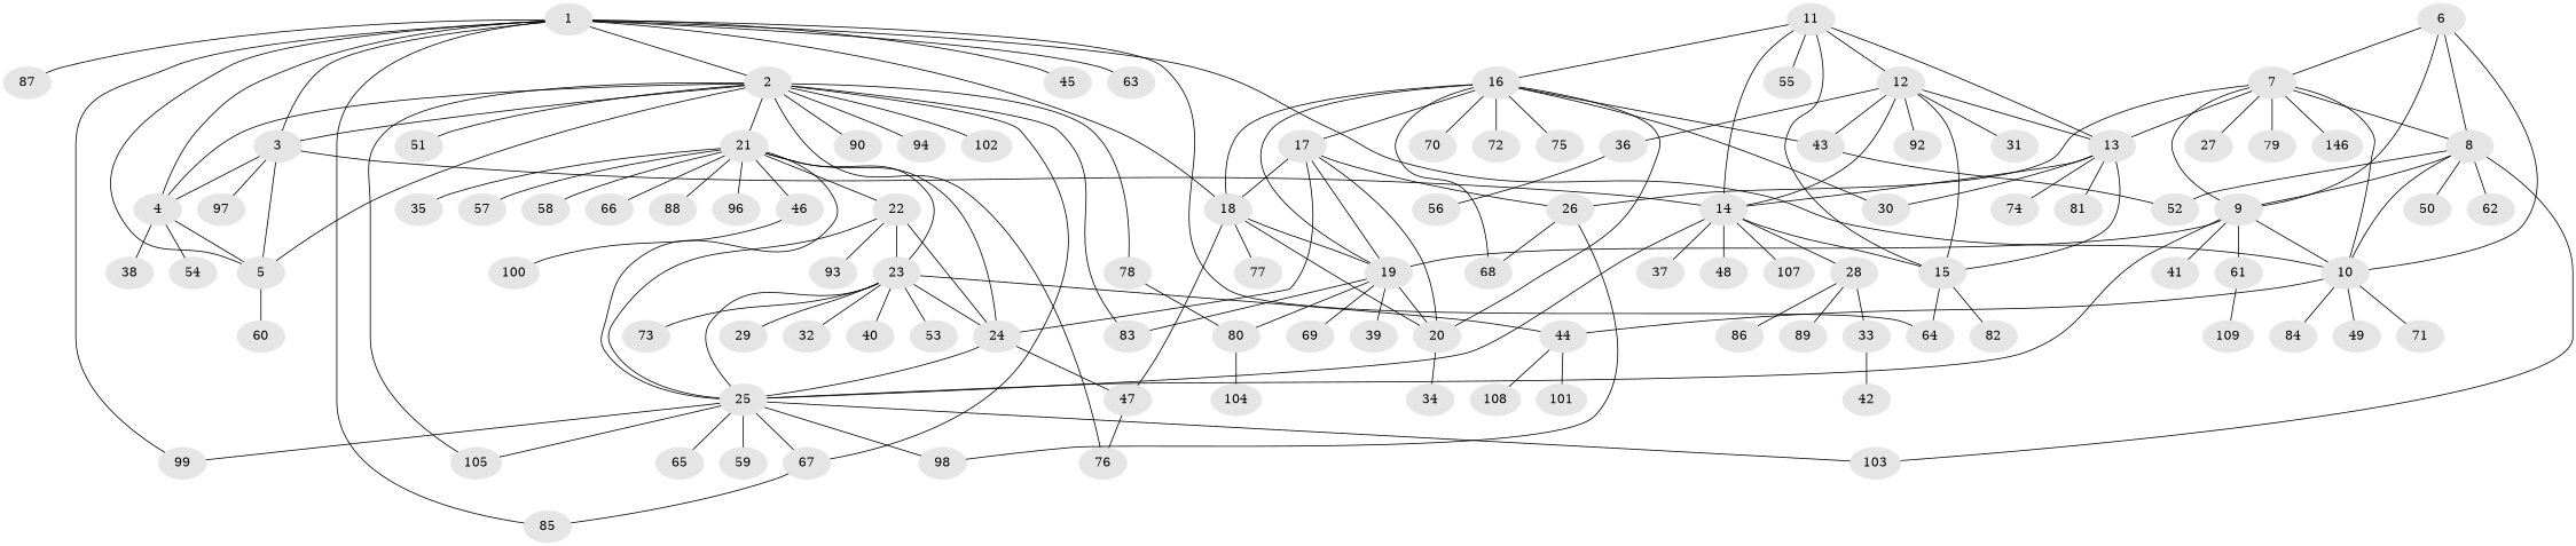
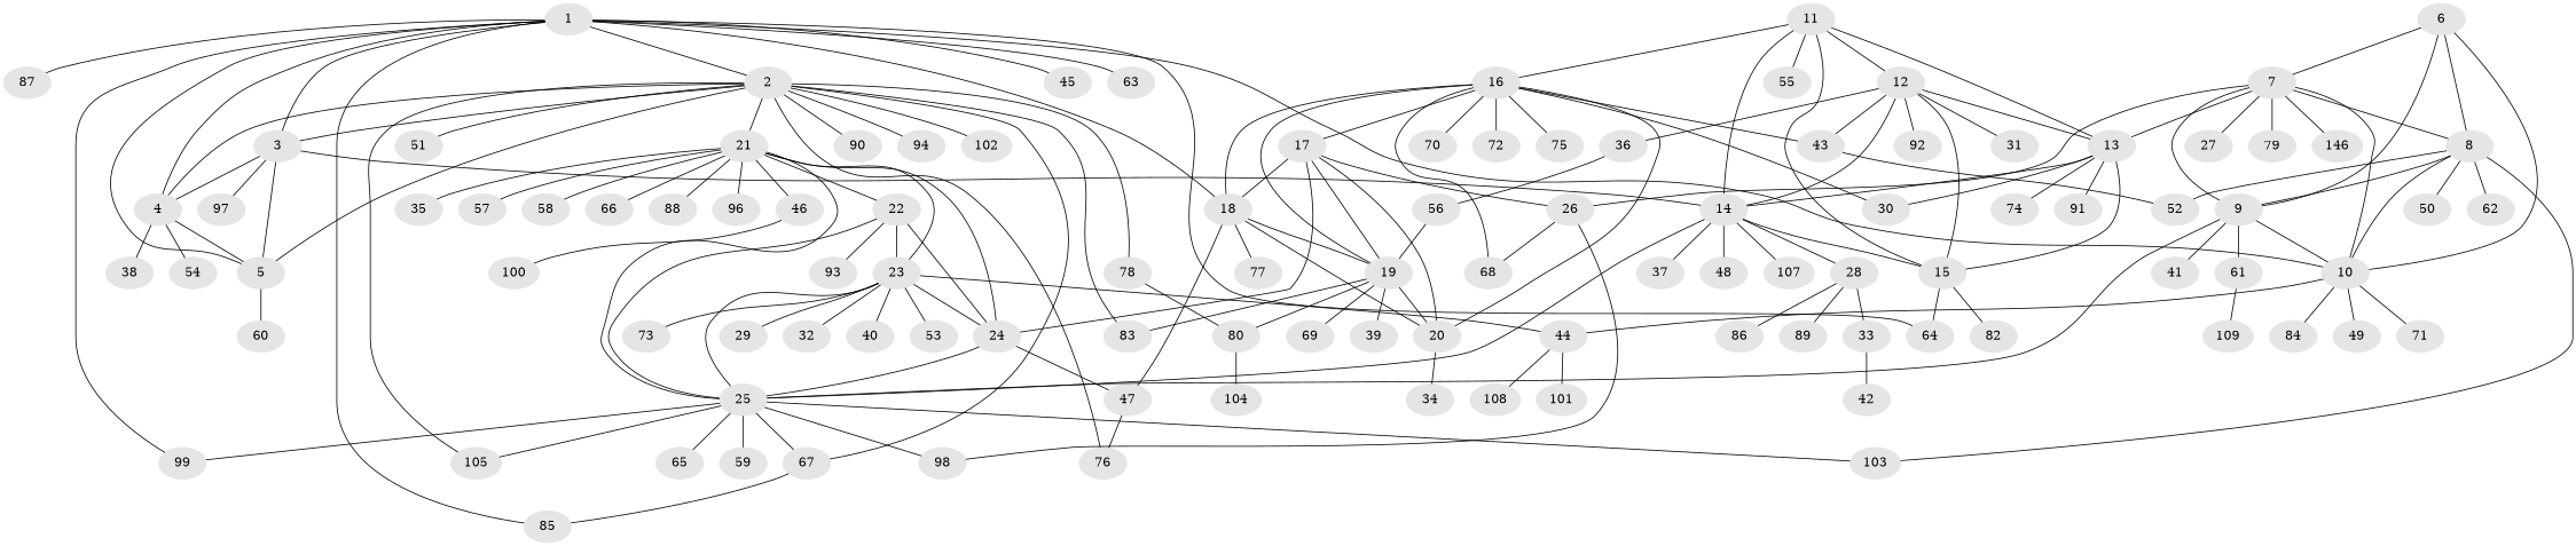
  graph {
    node [color=gray90 style=filled]
    1
    2
    3
    4
    5
    10
    18
    45
    63
    64
    85
    87
    99
    21
    51
    67
    76
    78
    83
    90
    94
    102
    105
    14
    97
    38
    54
    60
    44
    49
    71
    84
    19
    20
    47
    77
    25
    24
    22
    23
    35
    46
    57
    58
    66
    88
    96
    80
    15
    28
    37
    48
    107
    6
    7
    8
    9
    13
    26
    27
    79
    n62 [label=146]
    50
    52
    62
    103
    41
    61
    30
    74
-   91 [label=81]
+   91
    68
    98
    39
    69
    59
    65
    109
    101
    108
    11
    12
    16
    55
    31
    36
    43
    92
    82
    17
    70
    72
    75
    56
    33
    86
    89
    34
    104
    93
    29
    32
    40
    53
    73
    100
    42
    1 -- 2
    1 -- 3
    1 -- 4
    1 -- 5
    1 -- 10
    1 -- 18
    1 -- 45
    1 -- 63
    1 -- 64
    1 -- 85
    1 -- 87
    1 -- 99
    2 -- 3
    2 -- 4
    2 -- 5
    2 -- 21
    2 -- 51
    2 -- 67
    2 -- 76
    2 -- 78
    2 -- 83
    2 -- 90
    2 -- 94
    2 -- 102
    2 -- 105
    3 -- 4
    3 -- 5
    3 -- 14
    3 -- 97
    4 -- 5
    4 -- 38
    4 -- 54
    5 -- 60
    10 -- 44
    10 -- 49
    10 -- 71
    10 -- 84
    18 -- 19
    18 -- 20
    18 -- 47
    18 -- 77
    21 -- 25
    21 -- 24
    21 -- 22
    21 -- 23
    21 -- 35
    21 -- 46
    21 -- 57
    21 -- 58
    21 -- 66
    21 -- 88
    21 -- 96
    67 -- 85
    78 -- 80
    14 -- 25
    14 -- 15
    14 -- 28
    14 -- 37
    14 -- 48
    14 -- 107
    44 -- 101
    44 -- 108
    19 -- 83
    19 -- 20
    19 -- 80
    19 -- 39
    19 -- 69
    20 -- 34
    47 -- 76
    25 -- 99
    25 -- 67
    25 -- 105
    25 -- 103
    25 -- 98
    25 -- 59
    25 -- 65
    24 -- 47
    24 -- 25
    22 -- 25
    22 -- 24
    22 -- 23
    22 -- 93
    23 -- 44
    23 -- 25
    23 -- 24
    23 -- 29
    23 -- 32
    23 -- 40
    23 -- 53
    23 -- 73
    46 -- 100
    80 -- 104
    15 -- 64
    15 -- 82
    28 -- 33
    28 -- 86
    28 -- 89
    6 -- 10
    6 -- 7
    6 -- 8
    6 -- 9
    7 -- 10
    7 -- 8
    7 -- 9
    7 -- 13
    7 -- 26
    7 -- 27
    7 -- 79
    7 -- n62
    8 -- 10
    8 -- 9
    8 -- 50
    8 -- 52
    8 -- 62
    8 -- 103
    9 -- 10
-   9 -- 19
+   56 -- 19
    9 -- 25
    9 -- 41
    9 -- 61
    13 -- 14
    13 -- 15
    13 -- 30
    13 -- 74
    13 -- 91
    26 -- 68
    26 -- 98
    61 -- 109
    11 -- 14
    11 -- 15
    11 -- 13
    11 -- 12
    11 -- 16
    11 -- 55
    12 -- 14
    12 -- 15
    12 -- 13
    12 -- 31
    12 -- 36
    12 -- 43
    12 -- 92
    16 -- 18
    16 -- 19
    16 -- 20
    16 -- 30
    16 -- 68
    16 -- 43
    16 -- 17
    16 -- 70
    16 -- 72
    16 -- 75
    36 -- 56
    43 -- 52
    17 -- 18
    17 -- 19
    17 -- 20
    17 -- 24
    17 -- 26
    33 -- 42
  }
